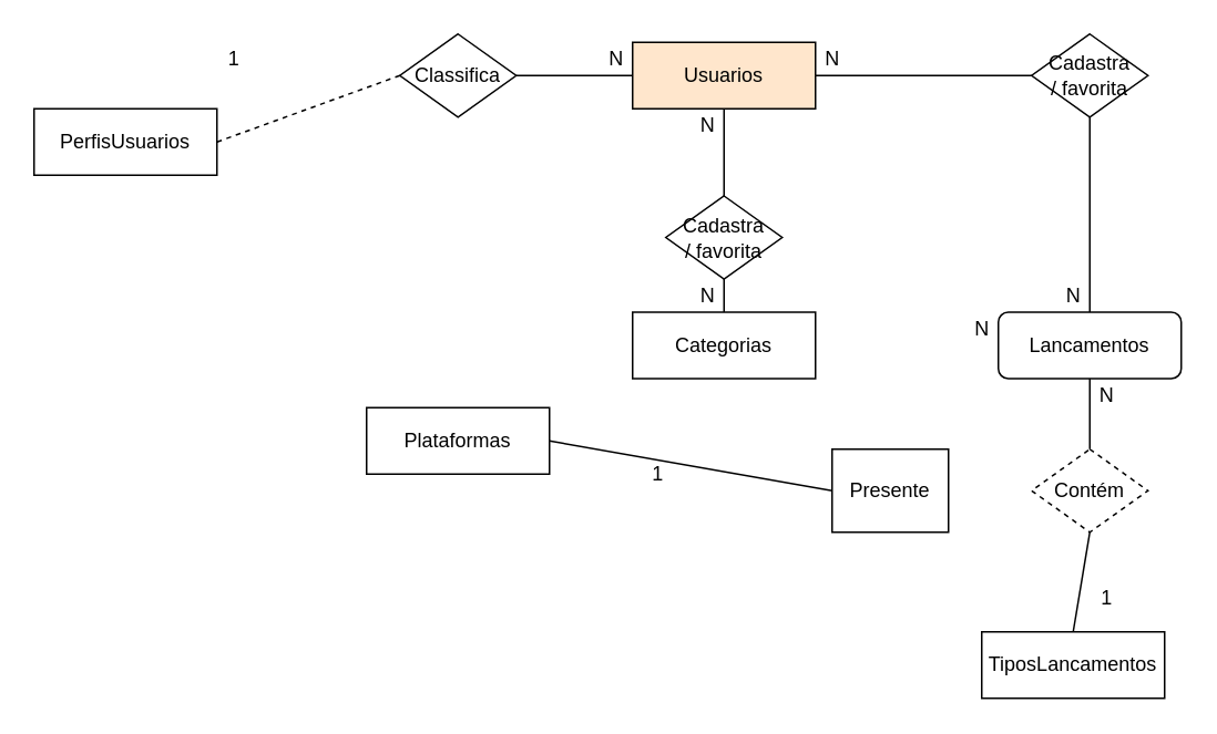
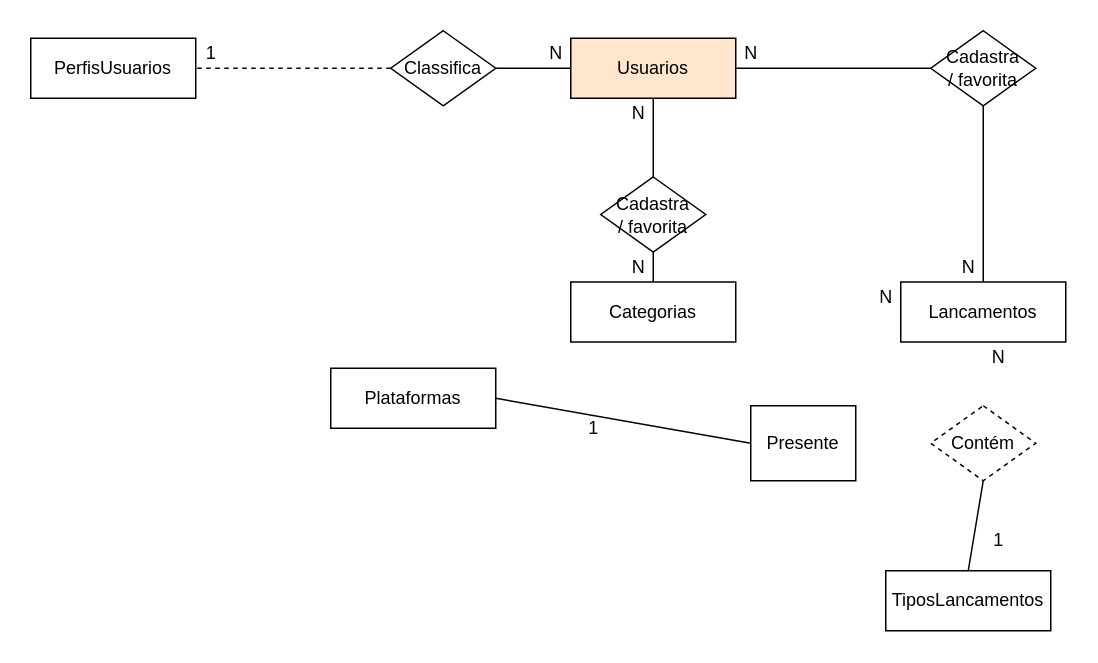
  <mxCell id="0" />
  <mxCell id="1" parent="0" />
- <mxCell id="2" value="Classifica" style="rhombus;whiteSpace=wrap;html=1;" parent="1" vertex="1"><mxGeometry x="240" y="20" width="70" height="50" as="geometry" /></mxCell>
+ <mxCell id="2" value="Classifica" style="rhombus;whiteSpace=wrap;html=1;" parent="1" vertex="1"><mxGeometry x="260" y="20" width="70" height="50" as="geometry" /></mxCell>
  <mxCell id="3" value="Usuarios" style="rounded=0;whiteSpace=wrap;html=1;fillColor=#ffe6cc;" parent="1" vertex="1"><mxGeometry x="380" y="25" width="110" height="40" as="geometry" /></mxCell>
  <mxCell id="4" value="Categorias" style="rounded=0;whiteSpace=wrap;html=1;" parent="1" vertex="1"><mxGeometry x="380" y="187.5" width="110" height="40" as="geometry" /></mxCell>
- <mxCell id="5" value="Lancamentos" style="whiteSpace=wrap;html=1;rounded=1;" parent="1" vertex="1"><mxGeometry x="600" y="187.5" width="110" height="40" as="geometry" /></mxCell>
- <mxCell id="6" value="PerfisUsuarios" style="rounded=0;whiteSpace=wrap;html=1;" parent="1" vertex="1"><mxGeometry x="20" y="65" width="110" height="40" as="geometry" /></mxCell>
+ <mxCell id="5" value="Lancamentos" style="rounded=0;whiteSpace=wrap;html=1;" parent="1" vertex="1"><mxGeometry x="600" y="187.5" width="110" height="40" as="geometry" /></mxCell>
+ <mxCell id="6" value="PerfisUsuarios" style="rounded=0;whiteSpace=wrap;html=1;" parent="1" vertex="1"><mxGeometry x="20" y="25" width="110" height="40" as="geometry" /></mxCell>
  <mxCell id="7" value="" style="endArrow=none;html=1;entryX=1;entryY=0.5;entryDx=0;entryDy=0;exitX=0;exitY=0.5;exitDx=0;exitDy=0;dashed=1;" parent="1" source="2" target="6" edge="1"><mxGeometry width="50" height="50" relative="1" as="geometry"><mxPoint x="20" y="280" as="sourcePoint" /><mxPoint x="70" y="230" as="targetPoint" /></mxGeometry></mxCell>
  <mxCell id="8" value="" style="endArrow=none;html=1;entryX=0;entryY=0.5;entryDx=0;entryDy=0;exitX=1;exitY=0.5;exitDx=0;exitDy=0;" parent="1" source="2" target="3" edge="1"><mxGeometry width="50" height="50" relative="1" as="geometry"><mxPoint x="290" y="100" as="sourcePoint" /><mxPoint x="180" y="100" as="targetPoint" /></mxGeometry></mxCell>
  <mxCell id="9" value="" style="endArrow=none;html=1;entryX=0.5;entryY=1;entryDx=0;entryDy=0;exitX=0.5;exitY=0;exitDx=0;exitDy=0;" parent="1" source="11" target="3" edge="1"><mxGeometry width="50" height="50" relative="1" as="geometry"><mxPoint x="435" y="150" as="sourcePoint" /><mxPoint x="370" y="140" as="targetPoint" /></mxGeometry></mxCell>
  <mxCell id="10" value="" style="endArrow=none;html=1;entryX=0.5;entryY=1;entryDx=0;entryDy=0;exitX=0.5;exitY=0;exitDx=0;exitDy=0;" parent="1" source="4" target="11" edge="1"><mxGeometry width="50" height="50" relative="1" as="geometry"><mxPoint x="560" y="190" as="sourcePoint" /><mxPoint x="435" y="230" as="targetPoint" /></mxGeometry></mxCell>
  <mxCell id="11" value="Cadastra&lt;br&gt;/ favorita" style="rhombus;whiteSpace=wrap;html=1;" parent="1" vertex="1"><mxGeometry x="400" y="117.5" width="70" height="50" as="geometry" /></mxCell>
  <mxCell id="12" value="Cadastra&lt;br&gt;/ favorita" style="rhombus;whiteSpace=wrap;html=1;" parent="1" vertex="1"><mxGeometry x="620" y="20" width="70" height="50" as="geometry" /></mxCell>
  <mxCell id="13" value="" style="endArrow=none;html=1;entryX=1;entryY=0.5;entryDx=0;entryDy=0;exitX=0;exitY=0.5;exitDx=0;exitDy=0;" parent="1" source="12" target="3" edge="1"><mxGeometry width="50" height="50" relative="1" as="geometry"><mxPoint x="540" y="193" as="sourcePoint" /><mxPoint x="540" y="90" as="targetPoint" /></mxGeometry></mxCell>
  <mxCell id="14" value="" style="endArrow=none;html=1;entryX=0.5;entryY=0;entryDx=0;entryDy=0;exitX=0.5;exitY=1;exitDx=0;exitDy=0;" parent="1" source="12" target="5" edge="1"><mxGeometry width="50" height="50" relative="1" as="geometry"><mxPoint x="610" y="110" as="sourcePoint" /><mxPoint x="480" y="110" as="targetPoint" /></mxGeometry></mxCell>
  <mxCell id="15" value="1" style="text;html=1;resizable=0;autosize=1;align=center;verticalAlign=middle;points=[];fillColor=none;strokeColor=none;rounded=0;" parent="1" vertex="1"><mxGeometry x="130" y="25" width="20" height="20" as="geometry" /></mxCell>
  <mxCell id="16" value="N" style="text;html=1;resizable=0;autosize=1;align=center;verticalAlign=middle;points=[];fillColor=none;strokeColor=none;rounded=0;" parent="1" vertex="1"><mxGeometry x="360" y="25" width="20" height="20" as="geometry" /></mxCell>
  <mxCell id="17" value="N" style="text;html=1;resizable=0;autosize=1;align=center;verticalAlign=middle;points=[];fillColor=none;strokeColor=none;rounded=0;" parent="1" vertex="1"><mxGeometry x="415" y="167.5" width="20" height="20" as="geometry" /></mxCell>
  <mxCell id="18" value="N" style="text;html=1;resizable=0;autosize=1;align=center;verticalAlign=middle;points=[];fillColor=none;strokeColor=none;rounded=0;" parent="1" vertex="1"><mxGeometry x="415" y="65" width="20" height="20" as="geometry" /></mxCell>
  <mxCell id="19" value="N" style="text;html=1;resizable=0;autosize=1;align=center;verticalAlign=middle;points=[];fillColor=none;strokeColor=none;rounded=0;" parent="1" vertex="1"><mxGeometry x="490" y="25" width="20" height="20" as="geometry" /></mxCell>
  <mxCell id="20" value="N" style="text;html=1;resizable=0;autosize=1;align=center;verticalAlign=middle;points=[];fillColor=none;strokeColor=none;rounded=0;" parent="1" vertex="1"><mxGeometry x="635" y="167.5" width="20" height="20" as="geometry" /></mxCell>
  <mxCell id="21" value="TiposLancamentos" style="rounded=0;whiteSpace=wrap;html=1;" parent="1" vertex="1"><mxGeometry x="590" y="380" width="110" height="40" as="geometry" /></mxCell>
  <mxCell id="22" value="Contém" style="rhombus;whiteSpace=wrap;html=1;dashed=1;" parent="1" vertex="1"><mxGeometry x="620" y="270" width="70" height="50" as="geometry" /></mxCell>
- <mxCell id="23" value="" style="endArrow=none;html=1;entryX=0.5;entryY=0;entryDx=0;entryDy=0;exitX=0.5;exitY=1;exitDx=0;exitDy=0;" parent="1" source="5" target="22" edge="1"><mxGeometry width="50" height="50" relative="1" as="geometry"><mxPoint x="550" y="227.5" as="sourcePoint" /><mxPoint x="550" y="345.5" as="targetPoint" /></mxGeometry></mxCell>
  <mxCell id="24" value="" style="endArrow=none;html=1;entryX=0.5;entryY=0;entryDx=0;entryDy=0;exitX=0.5;exitY=1;exitDx=0;exitDy=0;" parent="1" source="22" target="21" edge="1"><mxGeometry width="50" height="50" relative="1" as="geometry"><mxPoint x="580" y="253" as="sourcePoint" /><mxPoint x="580" y="295" as="targetPoint" /></mxGeometry></mxCell>
  <mxCell id="25" value="N" style="text;html=1;resizable=0;autosize=1;align=center;verticalAlign=middle;points=[];fillColor=none;strokeColor=none;rounded=0;" parent="1" vertex="1"><mxGeometry x="655" y="227.5" width="20" height="20" as="geometry" /></mxCell>
  <mxCell id="26" value="1" style="text;html=1;resizable=0;autosize=1;align=center;verticalAlign=middle;points=[];fillColor=none;strokeColor=none;rounded=0;" parent="1" vertex="1"><mxGeometry x="655" y="350" width="20" height="20" as="geometry" /></mxCell>
  <mxCell id="27" value="Plataformas" style="rounded=0;whiteSpace=wrap;html=1;" parent="1" vertex="1"><mxGeometry x="220" y="245" width="110" height="40" as="geometry" /></mxCell>
  <mxCell id="28" value="Presente" style="whiteSpace=wrap;html=1;rounded=0;" parent="1" vertex="1"><mxGeometry x="500" y="270" width="70" height="50" as="geometry" /></mxCell>
  <mxCell id="29" value="" style="endArrow=none;html=1;entryX=0;entryY=0.5;entryDx=0;entryDy=0;exitX=1;exitY=0.5;exitDx=0;exitDy=0;" parent="1" source="27" target="28" edge="1"><mxGeometry width="50" height="50" relative="1" as="geometry"><mxPoint x="382.5" y="414.5" as="sourcePoint" /><mxPoint x="447.5" y="352.5" as="targetPoint" /><Array as="points" /></mxGeometry></mxCell>
  <mxCell id="30" value="1" style="text;html=1;resizable=0;autosize=1;align=center;verticalAlign=middle;points=[];fillColor=none;strokeColor=none;rounded=0;" parent="1" vertex="1"><mxGeometry x="385" y="275" width="20" height="20" as="geometry" /></mxCell>
  <mxCell id="31" value="N" style="text;html=1;resizable=0;autosize=1;align=center;verticalAlign=middle;points=[];fillColor=none;strokeColor=none;rounded=0;" parent="1" vertex="1"><mxGeometry x="580" y="187.5" width="20" height="20" as="geometry" /></mxCell>
